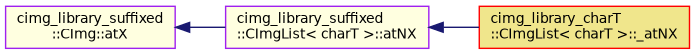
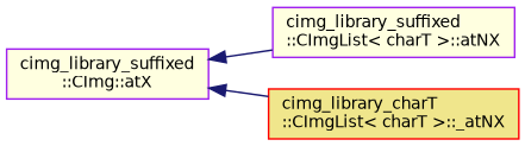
  digraph {
    rankdir=LR
    node [color=purple fillcolor=lightyellow fontname=Helvetica fontsize=10 shape=record style=filled]
    edge [color=midnightblue dir=back fontname=Helvetica fontsize=10 labelfontname=Helvetica labelfontsize=10 style=solid]
    n1 [fontcolor=black height=0.2 label="cimg_library_suffixed\l::CImg::atX" width=0.4]
    n2 [height=0.2 label="cimg_library_suffixed\l::CImgList\< charT \>::atNX" width=0.4]
    n3 [color=red fillcolor=khaki height=0.2 label="cimg_library_charT\l::CImgList\< charT \>::_atNX" width=0.4]
    n1 -> n2
-   n2 -> n3
+   n1 -> n3
  }
